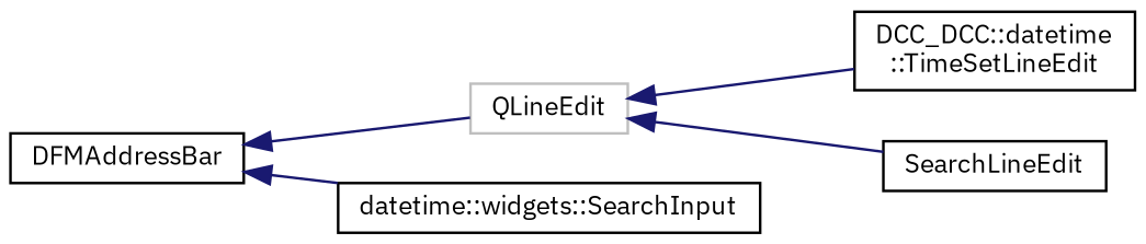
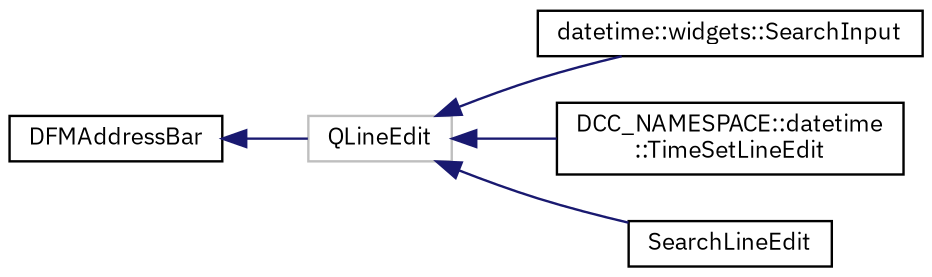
  digraph {
    fontname="IBM Plex Sans"
    rankdir=LR
    node [color=black fillcolor=white fontname="IBM Plex Sans" fontsize=10 shape=record style=filled]
    edge [color=midnightblue dir=back fontname="IBM Plex Sans" fontsize=10 labelfontname=Helvetica labelfontsize=10 style=solid]
    n1 [color=grey75 height=0.2 label=QLineEdit width=0.4]
    n2 [height=0.2 label="datetime::widgets::SearchInput" width=0.4]
-   n3 [height=0.2 label="DCC_DCC::datetime\l::TimeSetLineEdit" width=0.4]
+   n3 [height=0.2 label="DCC_NAMESPACE::datetime\l::TimeSetLineEdit" width=0.4]
    n4 [height=0.2 label=SearchLineEdit width=0.4]
    n5 [height=0.2 label=DFMAddressBar width=0.4]
-   n5 -> n2
+   n1 -> n2
    n1 -> n3
    n1 -> n4
    n5 -> n1
  }
